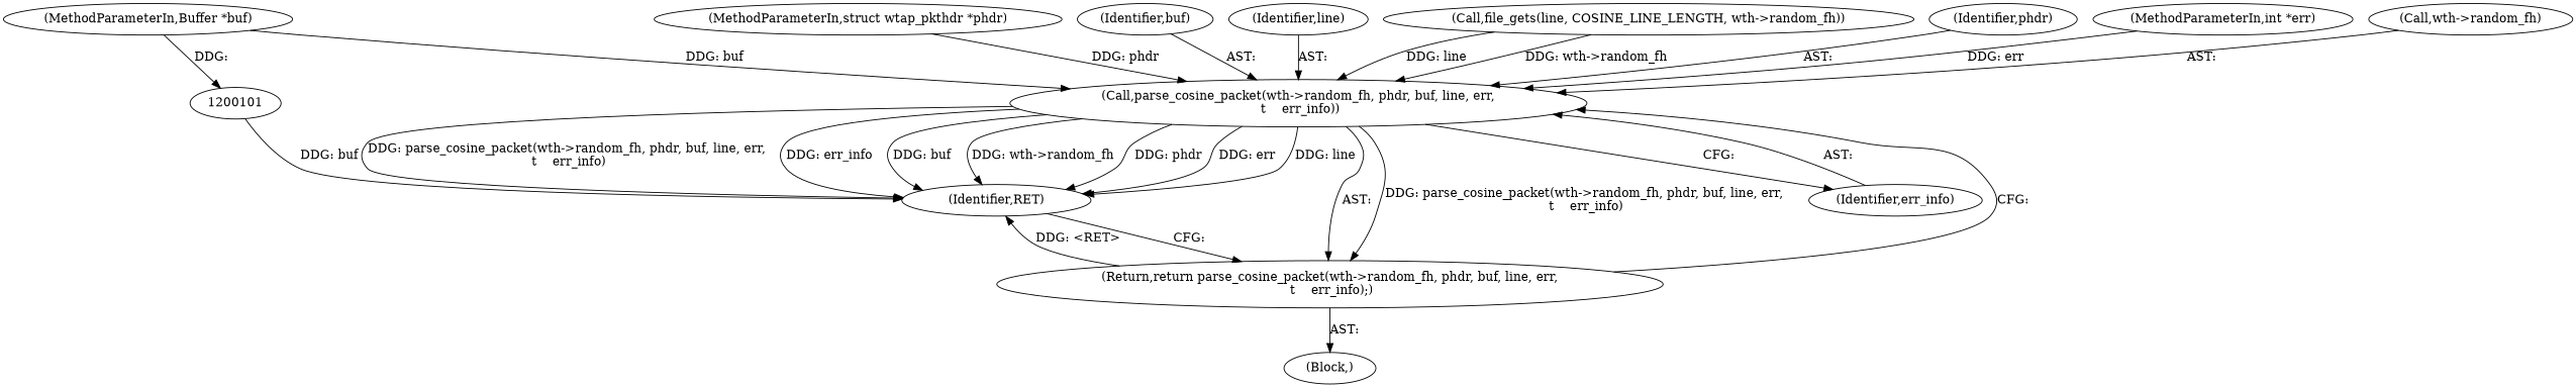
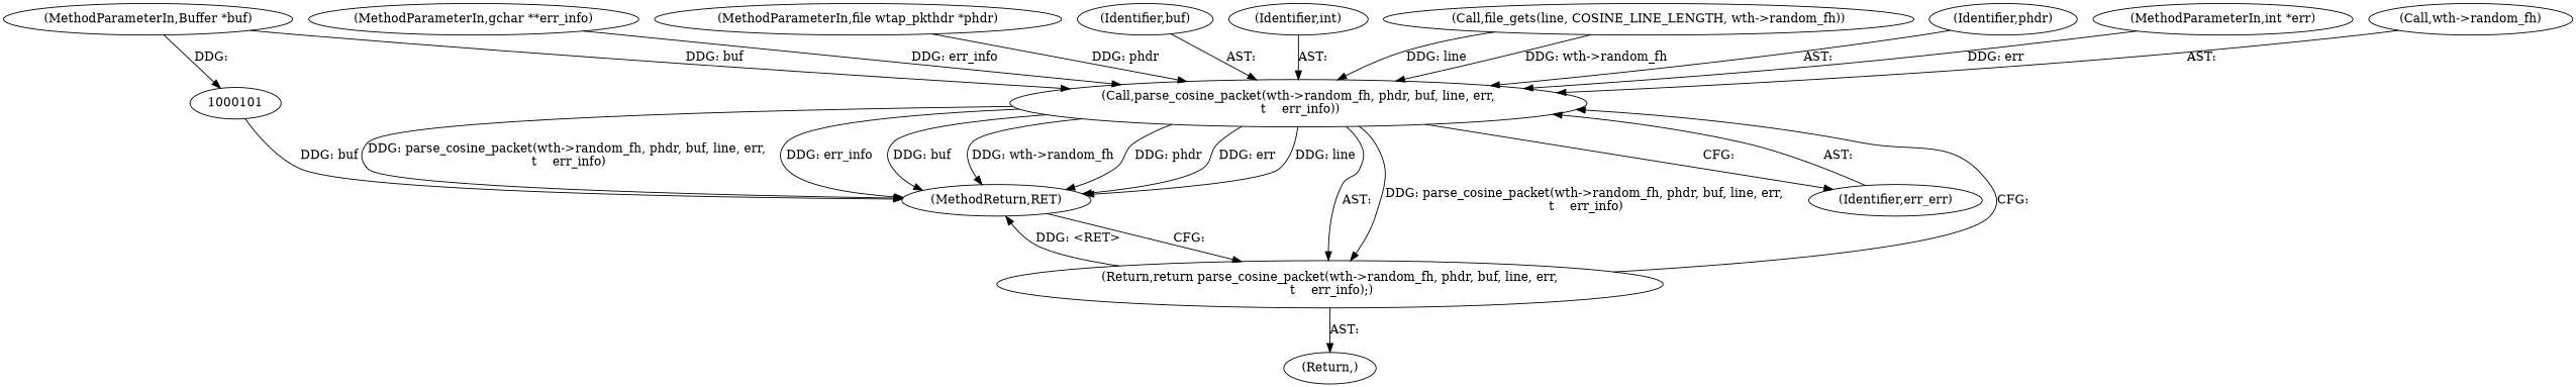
  digraph {
    n1 [label="(MethodParameterIn,Buffer *buf)"]
    n2 [label="(Call,parse_cosine_packet(wth->random_fh, phdr, buf, line, err,\n \t    err_info))"]
-   1000101 [label=1200101]
-   n4 [label="(Identifier,RET)"]
+   1000101
+   n4 [label="(MethodReturn,RET)"]
    n5 [label="(Return,return parse_cosine_packet(wth->random_fh, phdr, buf, line, err,\n \t    err_info);)"]
-   n6 [label="(Identifier,err_info)"]
-   n7 [label="(Block,)"]
-   n9 [label="(MethodParameterIn,struct wtap_pkthdr *phdr)"]
+   n6 [label="(Identifier,err_err)"]
+   n7 [label="(Return,)"]
+   n8 [label="(MethodParameterIn,gchar **err_info)"]
+   n9 [label="(MethodParameterIn,file wtap_pkthdr *phdr)"]
    n10 [label="(Identifier,buf)"]
-   n11 [label="(Identifier,line)"]
+   n11 [label="(Identifier,int)"]
    n12 [label="(Call,file_gets(line, COSINE_LINE_LENGTH, wth->random_fh))"]
    n13 [label="(Identifier,phdr)"]
    n14 [label="(MethodParameterIn,int *err)"]
    n15 [label="(Call,wth->random_fh)"]
    n1 -> n2 [label="DDG: buf"]
    n1 -> 1000101 [label="DDG: "]
    n2 -> n4 [label="DDG: line"]
    n2 -> n4 [label="DDG: parse_cosine_packet(wth->random_fh, phdr, buf, line, err,\n \t    err_info)"]
    n2 -> n4 [label="DDG: err_info"]
    n2 -> n4 [label="DDG: buf"]
    n2 -> n4 [label="DDG: wth->random_fh"]
    n2 -> n4 [label="DDG: phdr"]
    n2 -> n4 [label="DDG: err"]
    n2 -> n5 [label="AST: "]
    n2 -> n5 [label="DDG: parse_cosine_packet(wth->random_fh, phdr, buf, line, err,\n \t    err_info)"]
    n2 -> n6 [label="CFG: "]
    1000101 -> n4 [label="DDG: buf"]
    n4 -> n5 [label="CFG: "]
    n5 -> n2 [label="CFG: "]
    n5 -> n4 [label="DDG: <RET>"]
    n5 -> n7 [label="AST: "]
    n6 -> n2 [label="AST: "]
+   n8 -> n2 [label="DDG: err_info"]
    n9 -> n2 [label="DDG: phdr"]
    n10 -> n2 [label="AST: "]
    n11 -> n2 [label="AST: "]
    n12 -> n2 [label="DDG: wth->random_fh"]
    n12 -> n2 [label="DDG: line"]
    n13 -> n2 [label="AST: "]
    n14 -> n2 [label="DDG: err"]
    n15 -> n2 [label="AST: "]
  }
